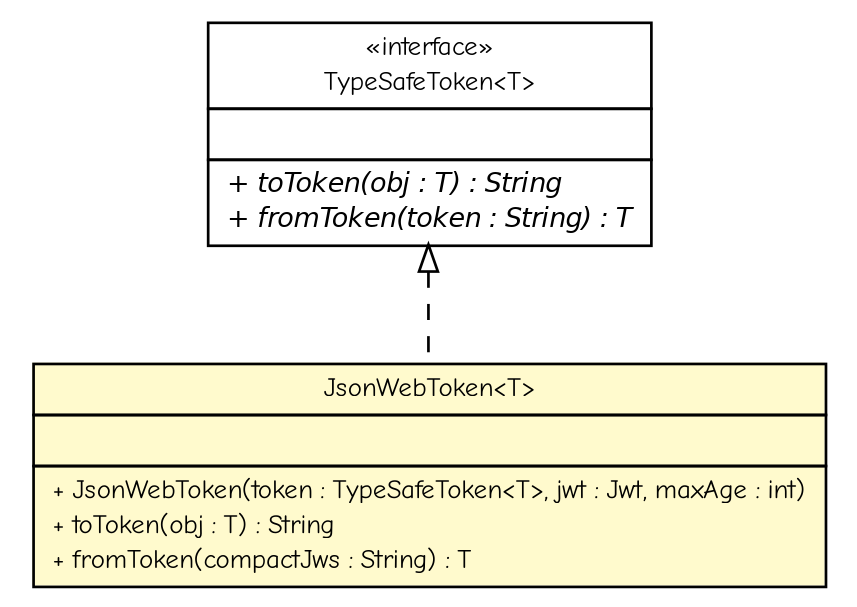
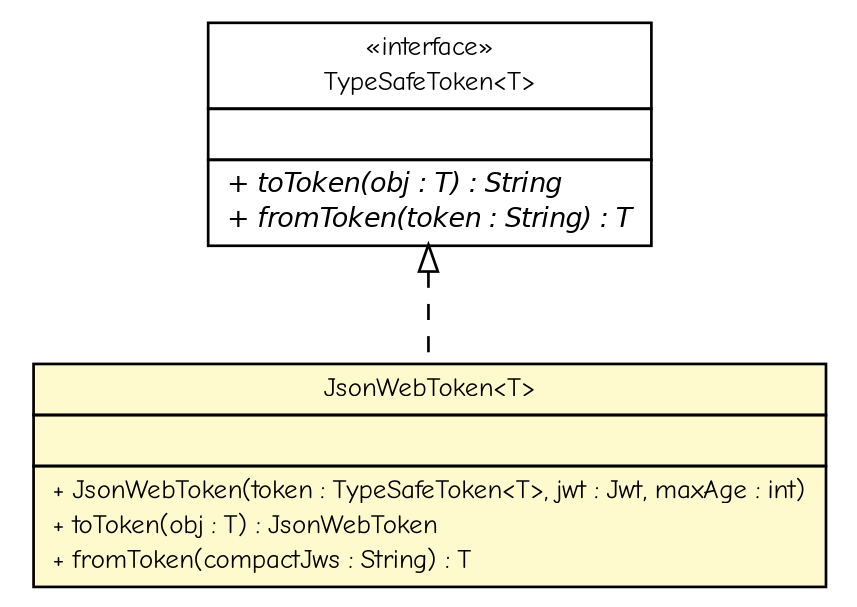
  digraph {
    nodesep=0.25
    ranksep=0.5
    fontname="Comic Neue"
    node [fontcolor=black fontname="Comic Neue" fontsize=10.0 shape=plaintext]
-   n1 [label=<<table title="com.yirendai.oss.lib.webmvc.api.JsonWebToken" border="0" cellborder="1" cellspacing="0" cellpadding="2" port="p" bgcolor="lemonChiffon" href="./JsonWebToken.html"> 		<tr><td><table border="0" cellspacing="0" cellpadding="1"> <tr><td align="center" balign="center"> JsonWebToken&lt;T&gt; </td></tr> 		</table></td></tr> 		<tr><td><table border="0" cellspacing="0" cellpadding="1"> <tr><td align="left" balign="left">  </td></tr> 		</table></td></tr> 		<tr><td><table border="0" cellspacing="0" cellpadding="1"> <tr><td align="left" balign="left"> + JsonWebToken(token : TypeSafeToken&lt;T&gt;, jwt : Jwt, maxAge : int) </td></tr> <tr><td align="left" balign="left"> + toToken(obj : T) : String </td></tr> <tr><td align="left" balign="left"> + fromToken(compactJws : String) : T </td></tr> 		</table></td></tr> 		</table>>]
+   n1 [label=<<table title="com.yirendai.oss.lib.webmvc.api.JsonWebToken" border="0" cellborder="1" cellspacing="0" cellpadding="2" port="p" bgcolor="lemonChiffon" href="./JsonWebToken.html"> 		<tr><td><table border="0" cellspacing="0" cellpadding="1"> <tr><td align="center" balign="center"> JsonWebToken&lt;T&gt; </td></tr> 		</table></td></tr> 		<tr><td><table border="0" cellspacing="0" cellpadding="1"> <tr><td align="left" balign="left">  </td></tr> 		</table></td></tr> 		<tr><td><table border="0" cellspacing="0" cellpadding="1"> <tr><td align="left" balign="left"> + JsonWebToken(token : TypeSafeToken&lt;T&gt;, jwt : Jwt, maxAge : int) </td></tr> <tr><td align="left" balign="left"> + toToken(obj : T) : JsonWebToken </td></tr> <tr><td align="left" balign="left"> + fromToken(compactJws : String) : T </td></tr> 		</table></td></tr> 		</table>>]
    n2 [label=<<table title="com.yirendai.oss.lib.webmvc.api.TypeSafeToken" border="0" cellborder="1" cellspacing="0" cellpadding="2" port="p" href="./TypeSafeToken.html"> 		<tr><td><table border="0" cellspacing="0" cellpadding="1"> <tr><td align="center" balign="center"> &#171;interface&#187; </td></tr> <tr><td align="center" balign="center"> TypeSafeToken&lt;T&gt; </td></tr> 		</table></td></tr> 		<tr><td><table border="0" cellspacing="0" cellpadding="1"> <tr><td align="left" balign="left">  </td></tr> 		</table></td></tr> 		<tr><td><table border="0" cellspacing="0" cellpadding="1"> <tr><td align="left" balign="left"><font face="Helvetica-Oblique" point-size="10.0"> + toToken(obj : T) : String </font></td></tr> <tr><td align="left" balign="left"><font face="Helvetica-Oblique" point-size="10.0"> + fromToken(token : String) : T </font></td></tr> 		</table></td></tr> 		</table>>]
    n2 -> n1 [arrowtail=empty dir=back fontname="Comic Neue" fontsize=10 headport=p labelfontname=Helvetica labelfontsize=10 style=dashed tailport=p]
  }
